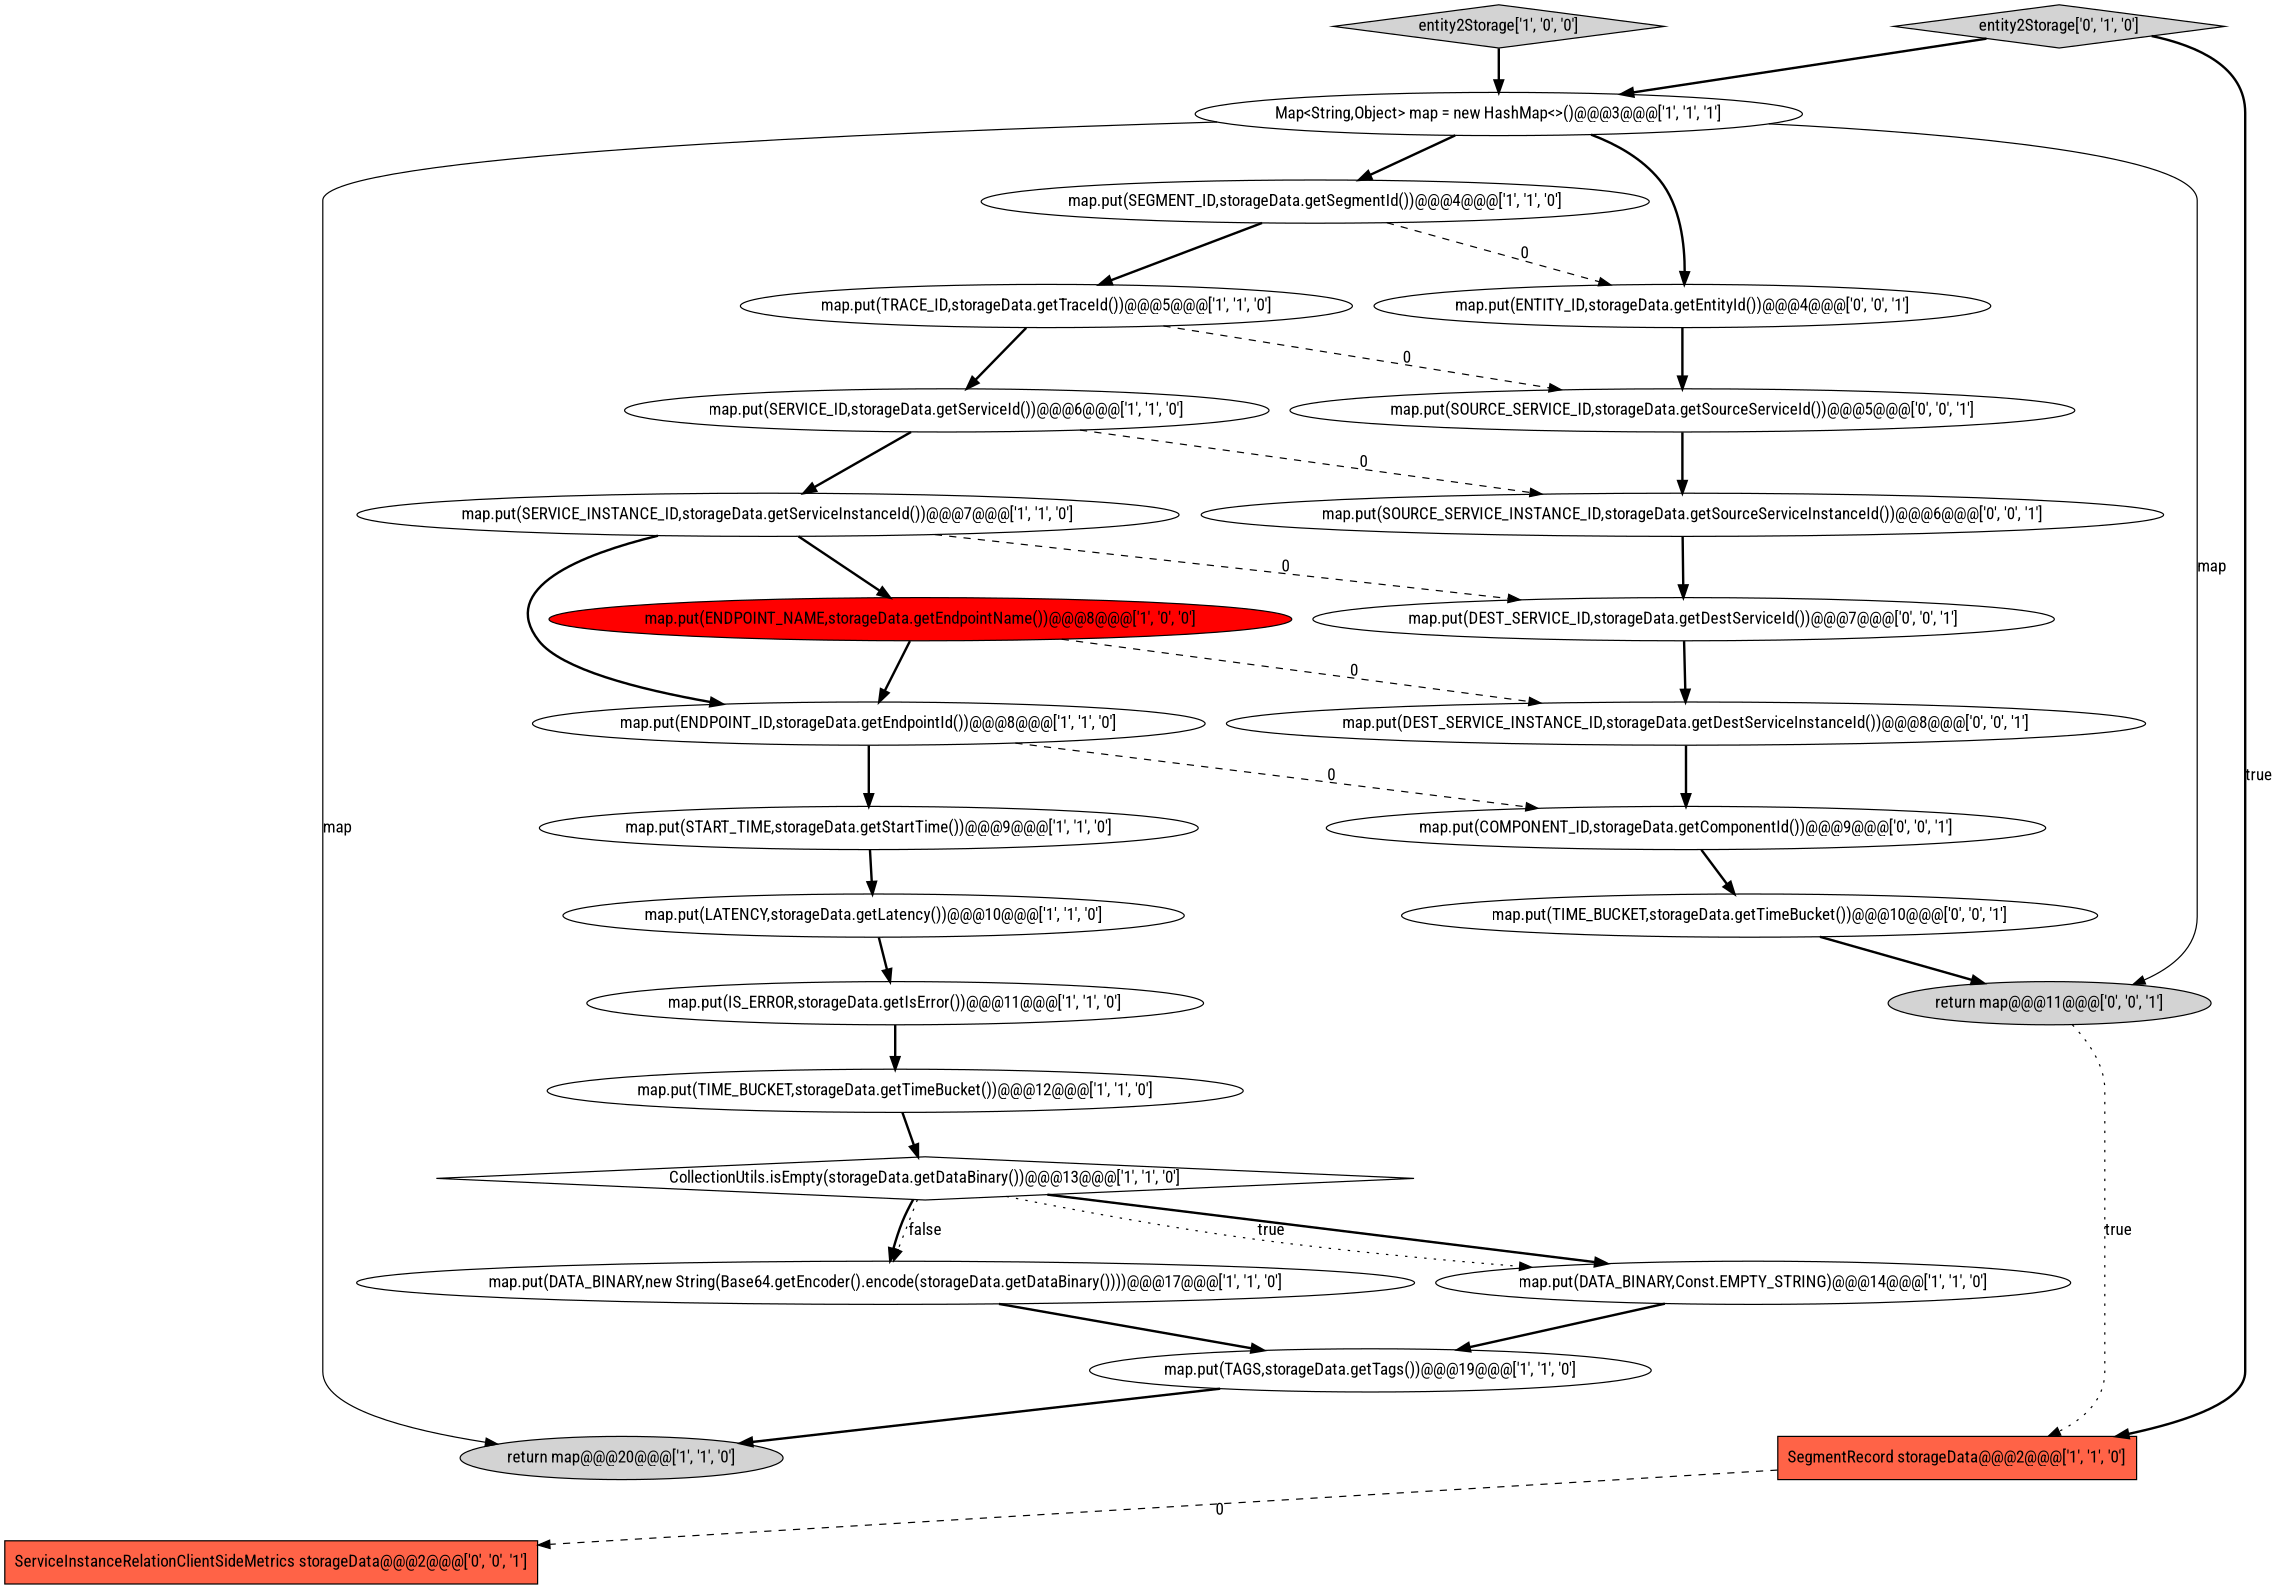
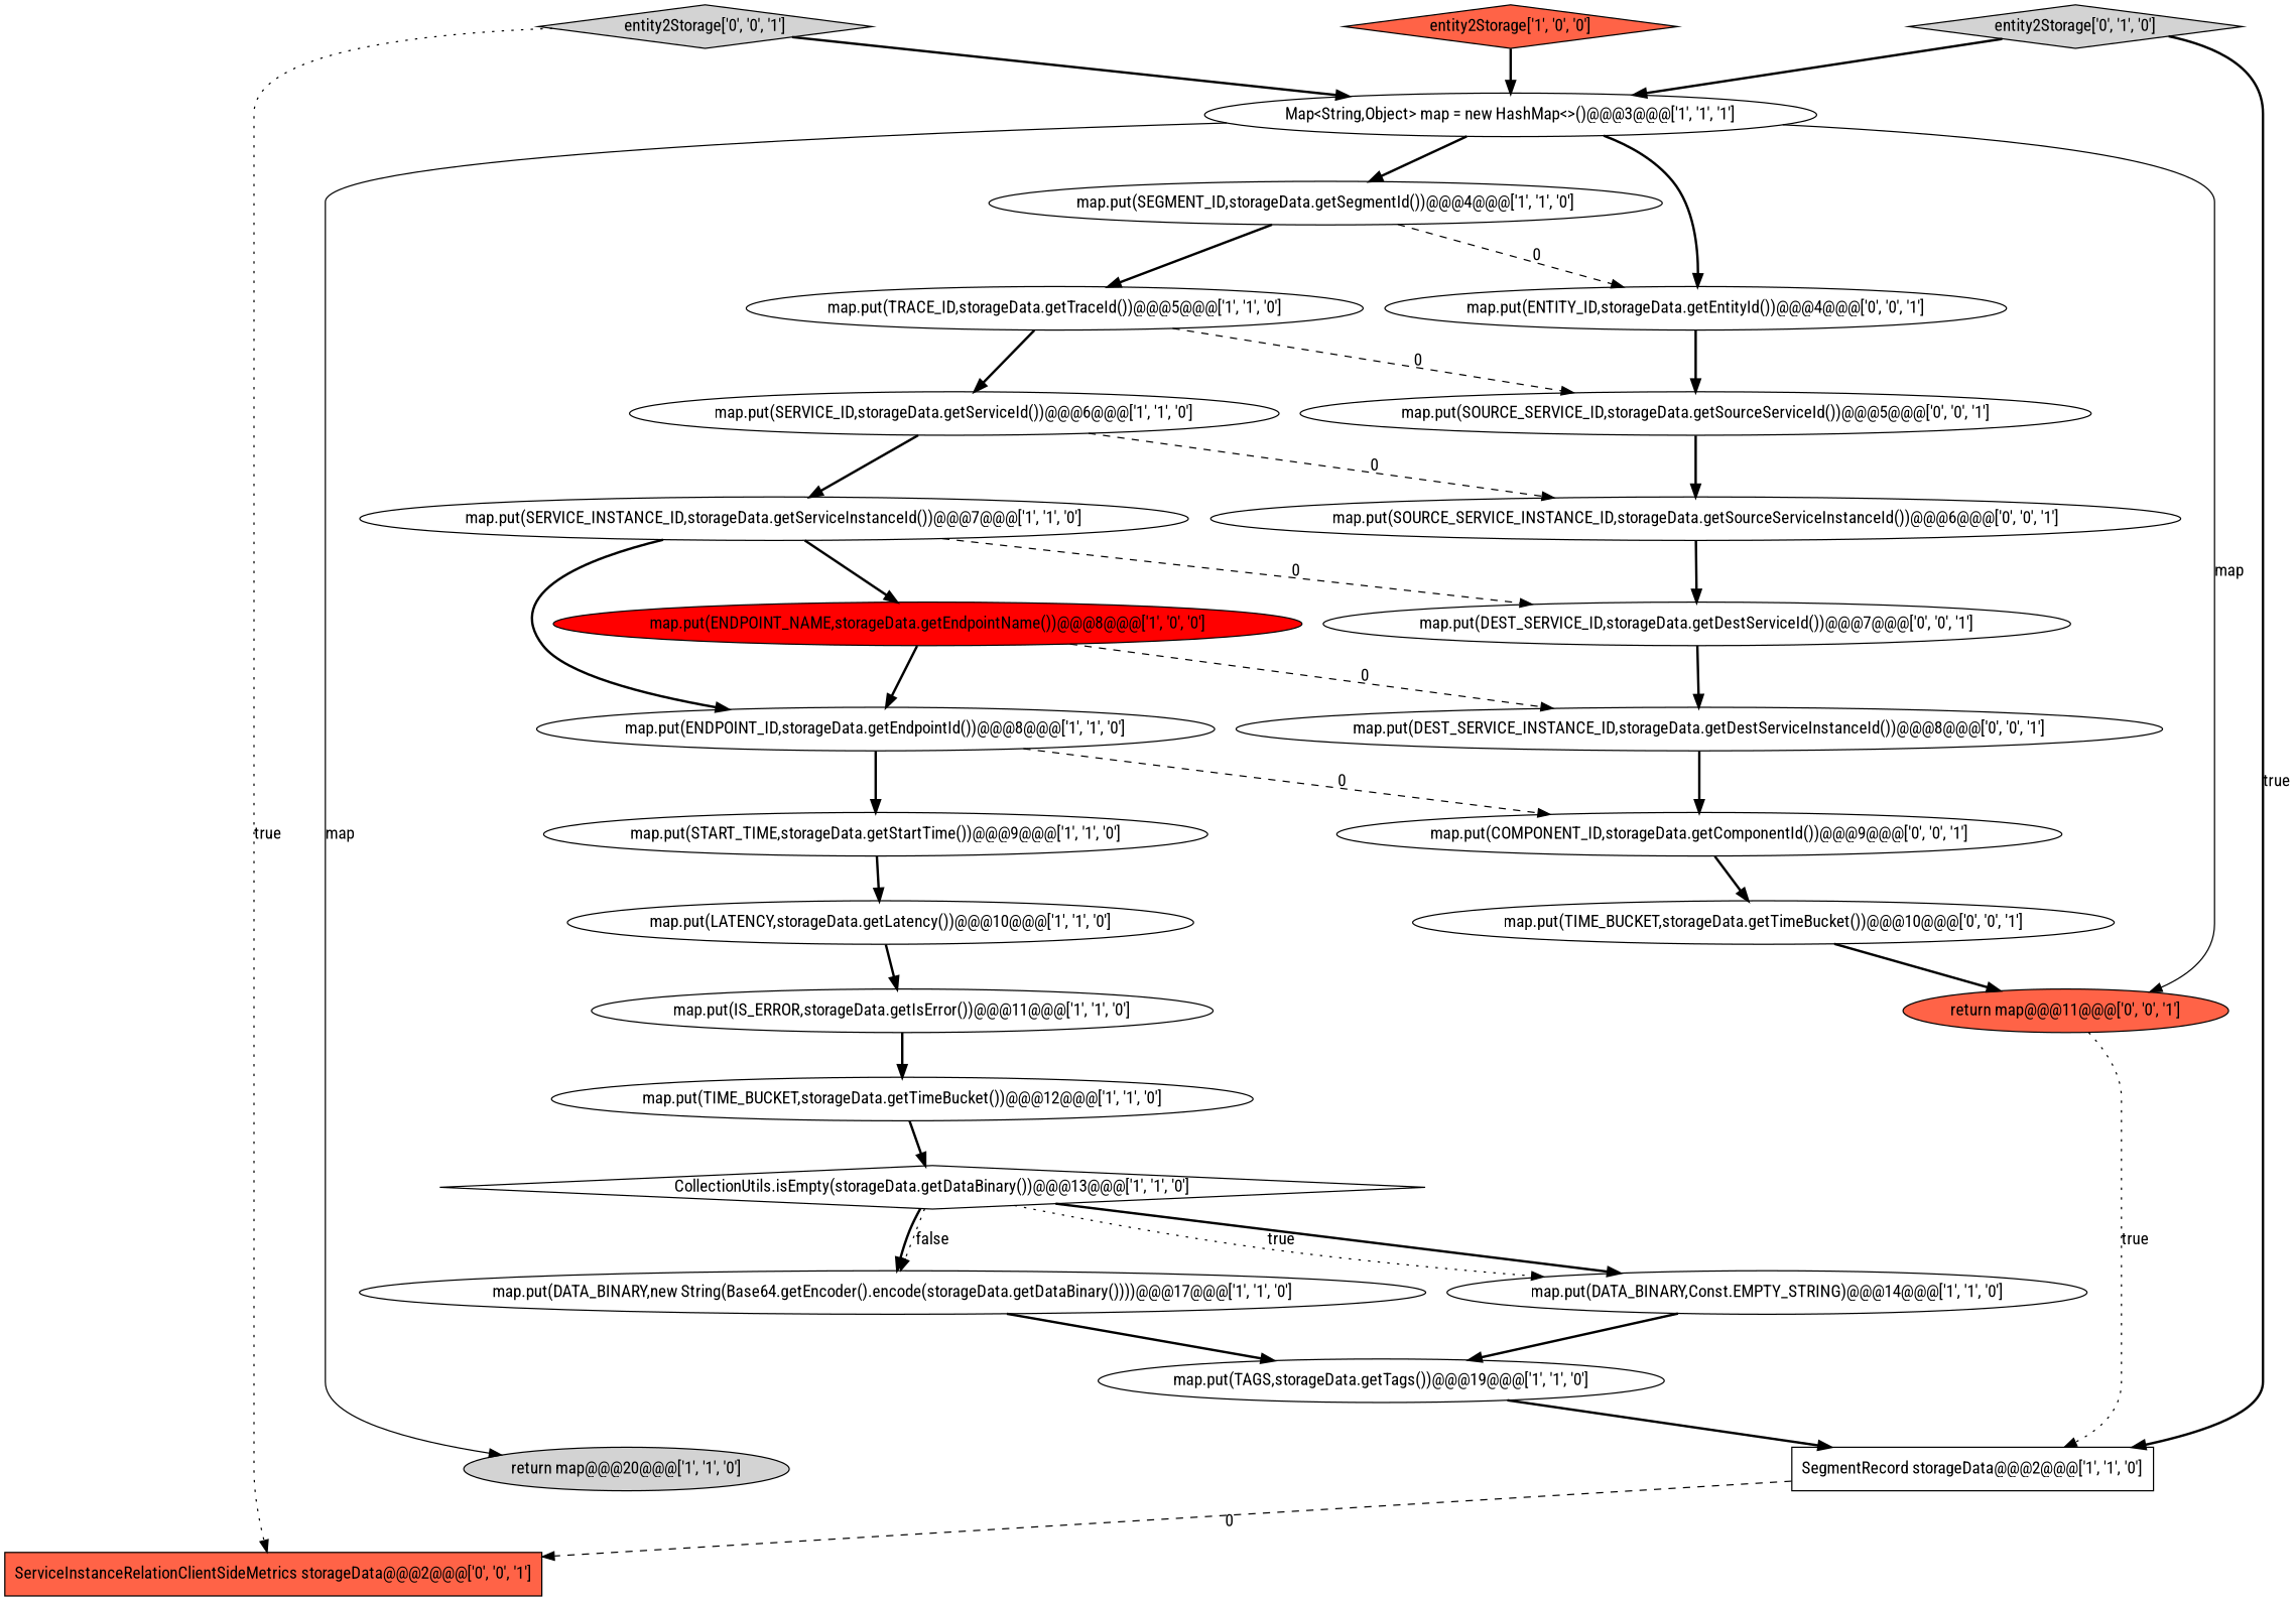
  digraph {
    fontname="Roboto Condensed"
    node [fillcolor=white fontname="Roboto Condensed" shape=ellipse style=filled]
    edge [fontname="Roboto Condensed" style=bold]
    n1 [label="map.put(DATA_BINARY,new String(Base64.getEncoder().encode(storageData.getDataBinary())))@@@17@@@['1', '1', '0']"]
    n2 [label="map.put(TAGS,storageData.getTags())@@@19@@@['1', '1', '0']"]
    n3 [fillcolor=lightgray label="return map@@@20@@@['1', '1', '0']"]
    n4 [label="map.put(ENTITY_ID,storageData.getEntityId())@@@4@@@['0', '0', '1']"]
    n5 [label="map.put(SOURCE_SERVICE_ID,storageData.getSourceServiceId())@@@5@@@['0', '0', '1']"]
    n6 [label="map.put(SOURCE_SERVICE_INSTANCE_ID,storageData.getSourceServiceInstanceId())@@@6@@@['0', '0', '1']"]
    n7 [label="map.put(DEST_SERVICE_ID,storageData.getDestServiceId())@@@7@@@['0', '0', '1']"]
    n8 [label="map.put(DEST_SERVICE_INSTANCE_ID,storageData.getDestServiceInstanceId())@@@8@@@['0', '0', '1']"]
    n9 [label="map.put(TIME_BUCKET,storageData.getTimeBucket())@@@12@@@['1', '1', '0']"]
    n10 [label="CollectionUtils.isEmpty(storageData.getDataBinary())@@@13@@@['1', '1', '0']" shape=diamond]
    n11 [label="map.put(DATA_BINARY,Const.EMPTY_STRING)@@@14@@@['1', '1', '0']"]
    n12 [label="map.put(START_TIME,storageData.getStartTime())@@@9@@@['1', '1', '0']"]
    n13 [label="map.put(LATENCY,storageData.getLatency())@@@10@@@['1', '1', '0']"]
    n14 [label="map.put(IS_ERROR,storageData.getIsError())@@@11@@@['1', '1', '0']"]
    n15 [fillcolor=tomato label="ServiceInstanceRelationClientSideMetrics storageData@@@2@@@['0', '0', '1']" shape=box]
    n16 [label="map.put(COMPONENT_ID,storageData.getComponentId())@@@9@@@['0', '0', '1']"]
    n17 [label="map.put(TIME_BUCKET,storageData.getTimeBucket())@@@10@@@['0', '0', '1']"]
-   n18 [fillcolor=lightgray label="return map@@@11@@@['0', '0', '1']"]
-   n19 [fillcolor=tomato label="SegmentRecord storageData@@@2@@@['1', '1', '0']" shape=box]
+   n18 [fillcolor=tomato label="return map@@@11@@@['0', '0', '1']"]
+   n19 [label="SegmentRecord storageData@@@2@@@['1', '1', '0']" shape=box]
+   n20 [fillcolor=lightgray label="entity2Storage['0', '0', '1']" shape=diamond]
    n21 [label="Map<String,Object> map = new HashMap<>()@@@3@@@['1', '1', '1']"]
    n22 [label="map.put(SEGMENT_ID,storageData.getSegmentId())@@@4@@@['1', '1', '0']"]
    n23 [label="map.put(ENDPOINT_ID,storageData.getEndpointId())@@@8@@@['1', '1', '0']"]
    n24 [fillcolor=red label="map.put(ENDPOINT_NAME,storageData.getEndpointName())@@@8@@@['1', '0', '0']"]
    n25 [label="map.put(TRACE_ID,storageData.getTraceId())@@@5@@@['1', '1', '0']"]
    n26 [label="map.put(SERVICE_ID,storageData.getServiceId())@@@6@@@['1', '1', '0']"]
-   n27 [fillcolor=lightgray label="entity2Storage['1', '0', '0']" shape=diamond]
+   n27 [fillcolor=tomato label="entity2Storage['1', '0', '0']" shape=diamond]
    n28 [label="map.put(SERVICE_INSTANCE_ID,storageData.getServiceInstanceId())@@@7@@@['1', '1', '0']"]
    n29 [fillcolor=lightgray label="entity2Storage['0', '1', '0']" shape=diamond]
    n1 -> n2
-   n2 -> n3
+   n2 -> n19
    n4 -> n5
    n5 -> n6
    n6 -> n7
    n7 -> n8
    n8 -> n16
    n9 -> n10
    n10 -> n1
    n10 -> n1 [label=false style=dotted]
    n10 -> n11
    n10 -> n11 [label=true style=dotted]
    n11 -> n2
    n12 -> n13
    n13 -> n14
    n14 -> n9
    n16 -> n17
    n17 -> n18
    n18 -> n19 [label=true style=dotted]
    n19 -> n15 [label=0 style=dashed]
+   n20 -> n15 [label=true style=dotted]
+   n20 -> n21
    n21 -> n3 [label=map style=solid]
    n21 -> n4
    n21 -> n18 [label=map style=solid]
    n21 -> n22
    n22 -> n4 [label=0 style=dashed]
    n22 -> n25
    n23 -> n12
    n23 -> n16 [label=0 style=dashed]
    n24 -> n8 [label=0 style=dashed]
    n24 -> n23
    n25 -> n5 [label=0 style=dashed]
    n25 -> n26
    n26 -> n6 [label=0 style=dashed]
    n26 -> n28
    n27 -> n21
    n28 -> n7 [label=0 style=dashed]
    n28 -> n23
    n28 -> n24
    n29 -> n19 [label=true]
    n29 -> n21
  }
